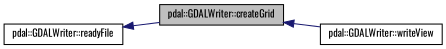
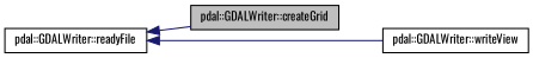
  digraph {
    fontname=Oswald
    rankdir=LR
    node [color=black fillcolor=white fontname=Oswald fontsize=10 shape=record style=filled]
    edge [color=midnightblue dir=back fontname=Oswald fontsize=10 labelfontname=Helvetica labelfontsize=10 style=solid]
    n1 [fillcolor=grey75 fontcolor=black height=0.2 label="pdal::GDALWriter::createGrid" width=0.4]
    n2 [height=0.2 label="pdal::GDALWriter::writeView" width=0.4]
    n3 [height=0.2 label="pdal::GDALWriter::readyFile" width=0.4]
-   n1 -> n2
+   n3 -> n2
    n3 -> n1
  }
